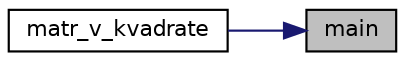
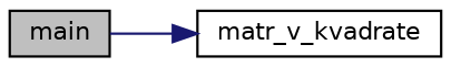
  digraph {
    rankdir=LR
    node [color=black fontname=Helvetica fontsize=10 shape=record style=filled]
    n1 [fillcolor=grey75 fontcolor=black height=0.2 label=main width=0.4]
    n2 [fillcolor=white height=0.2 label=matr_v_kvadrate width=0.4]
-   n2 -> n1 [color=midnightblue fontname=Helvetica fontsize=10 labelfontname=Helvetica labelfontsize=10 style=solid]
+   n1 -> n2 [color=midnightblue fontname=Helvetica fontsize=10 labelfontname=Helvetica labelfontsize=10 style=solid]
  }
